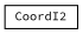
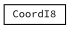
  digraph {
    rankdir=LR
    fontname="Source Code Pro"
-   n1 [color=black fillcolor=white fontname="Source Code Pro" fontsize=10 height=0.2 label=CoordI2 shape=record style=filled width=0.4]
+   n1 [color=black fillcolor=white fontname="Source Code Pro" fontsize=10 height=0.2 label=CoordI8 shape=record style=filled width=0.4]
  }
